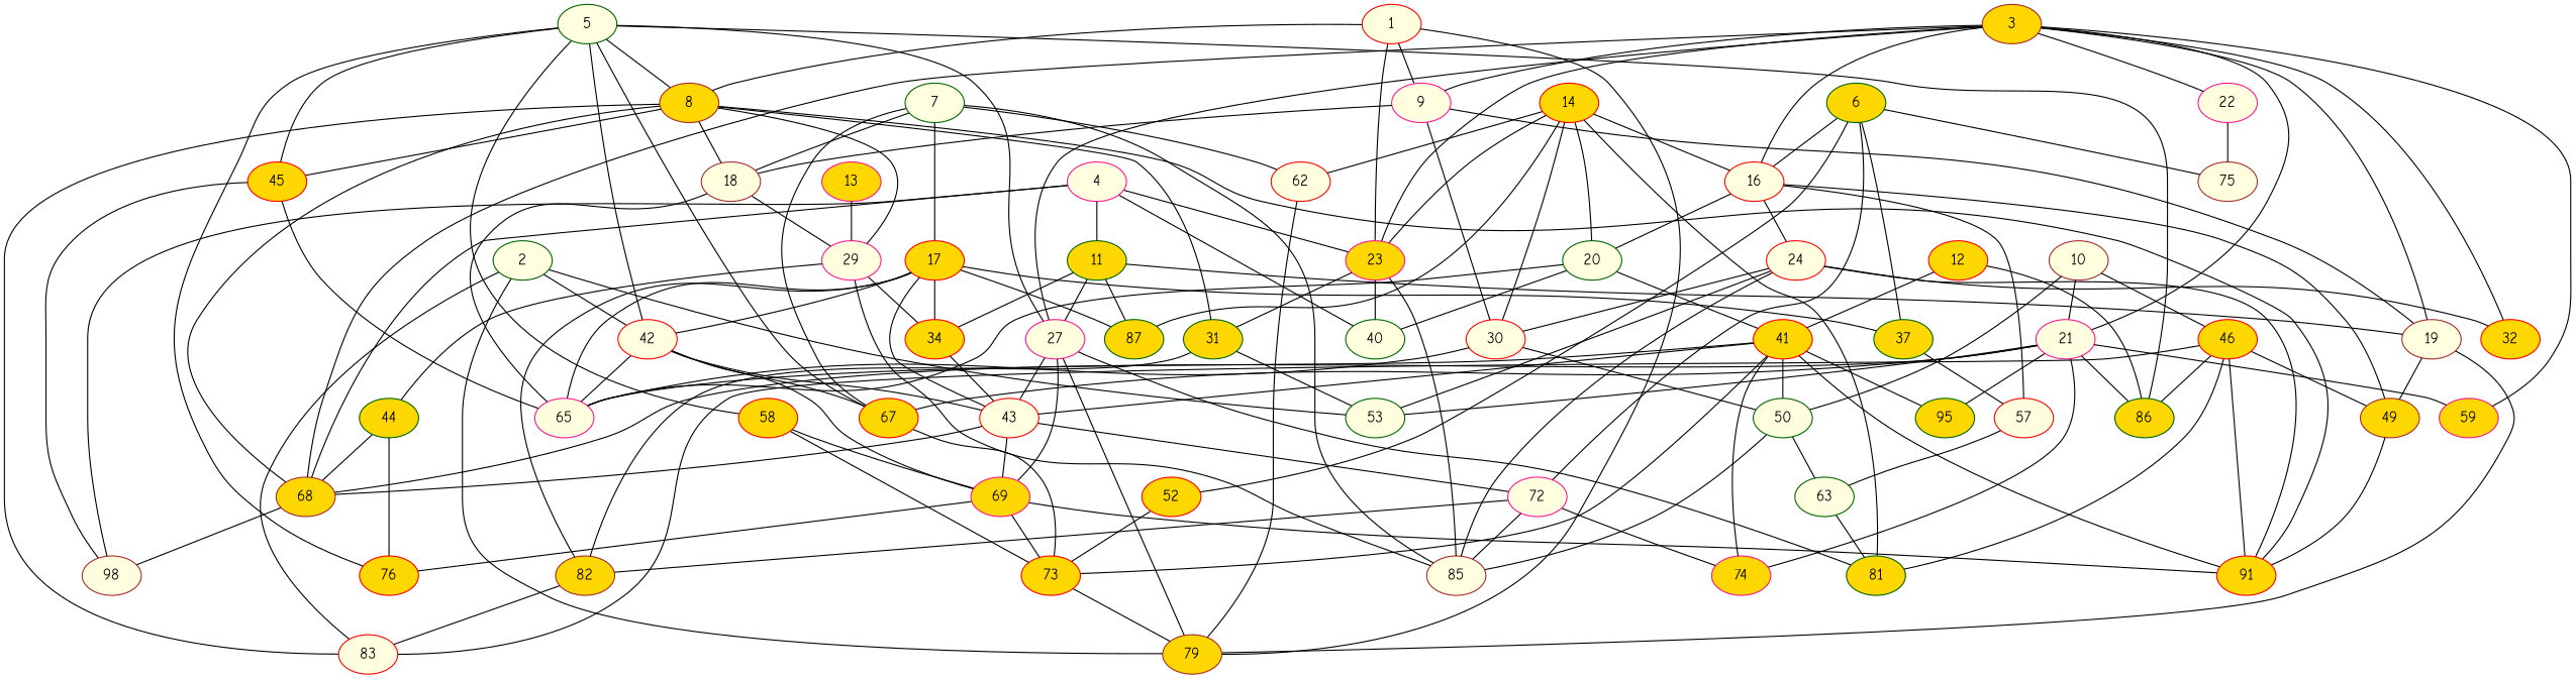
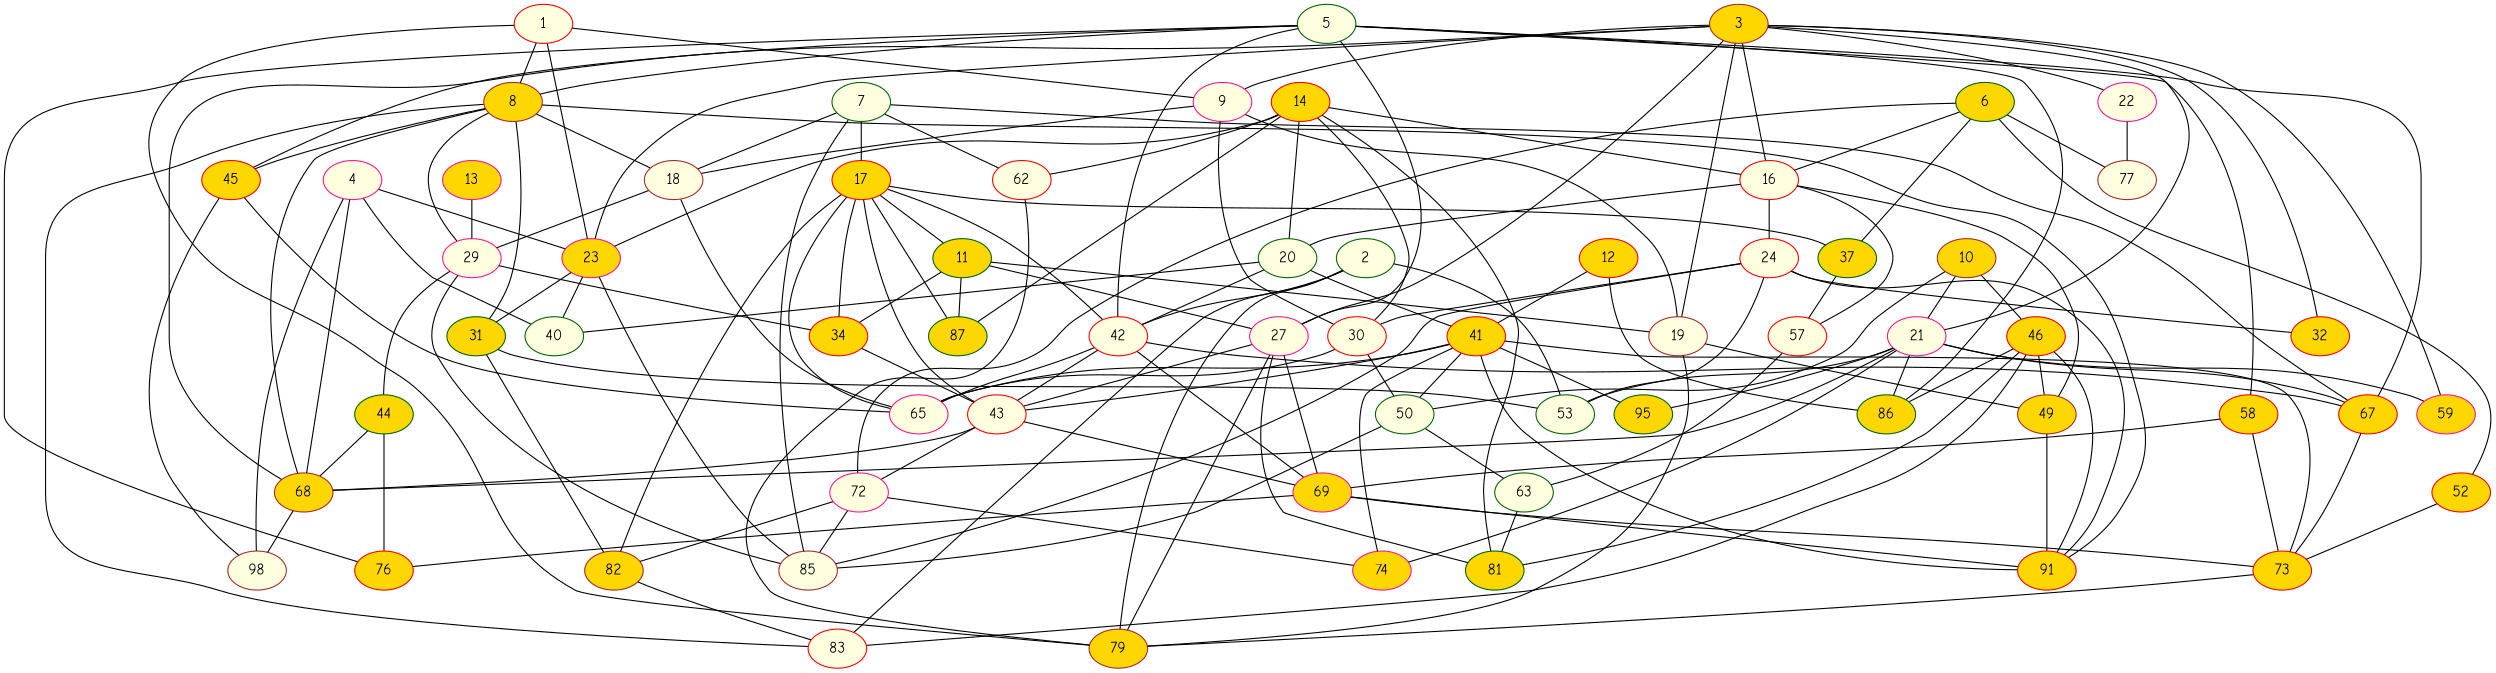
  graph {
    fontname="Comic Neue"
    node [color=red fillcolor=gold fontname="Comic Neue" style=filled]
    edge [fontname="Comic Neue"]
    1 [fillcolor=lightyellow super="+15"]
    8 [color=brown super="+39"]
    9 [color=deeppink fillcolor=lightyellow]
    23 [color=deeppink super="+36"]
    79 [color=brown super="+100"]
    83 [fillcolor=lightyellow super="+90"]
    68 [color=brown super="+70"]
    45
    18 [color=brown fillcolor=lightyellow super="+61"]
    29 [color=deeppink fillcolor=lightyellow super="+88"]
    31 [color=darkgreen super="+84"]
    91
    19 [color=brown fillcolor=lightyellow super="+93"]
    30 [fillcolor=lightyellow super="+33"]
    40 [color=darkgreen fillcolor=lightyellow]
    85 [color=brown fillcolor=lightyellow super="+94"]
    2 [color=darkgreen fillcolor=lightyellow super="+66"]
    42 [fillcolor=lightyellow]
    53 [color=darkgreen fillcolor=lightyellow]
    67 [super="+77"]
    43 [fillcolor=lightyellow super="+80"]
    65 [color=deeppink fillcolor=lightyellow super="+78"]
    69 [color=deeppink super="+96"]
    3 [color=brown super="+99"]
    16 [fillcolor=lightyellow super="+47"]
    21 [color=deeppink fillcolor=lightyellow super="+35"]
    22 [color=deeppink fillcolor=lightyellow]
    27 [color=deeppink fillcolor=lightyellow super="+48"]
    32
    59 [color=deeppink]
    20 [color=darkgreen fillcolor=lightyellow super="+26"]
    24 [fillcolor=lightyellow super="+97"]
    49 [color=brown super="+71"]
    57 [fillcolor=lightyellow]
    86 [color=darkgreen]
    74 [color=deeppink]
    95 [color=darkgreen]
-   75 [color=brown fillcolor=lightyellow]
+   75 [color=brown fillcolor=lightyellow label=77]
    81 [color=darkgreen]
    98 [color=brown fillcolor=lightyellow]
    4 [color=deeppink fillcolor=lightyellow super="+28"]
    11 [color=darkgreen super="+64"]
    34
    87 [color=darkgreen]
    5 [color=darkgreen fillcolor=lightyellow super="+54"]
    58
    76
    73 [super="+89"]
    6 [color=darkgreen super="+38"]
    37 [color=darkgreen]
    52
    72 [color=deeppink fillcolor=lightyellow]
    82 [color=brown]
    7 [color=darkgreen fillcolor=lightyellow super="+56"]
    17 [super="+25"]
    62 [fillcolor=lightyellow]
    44 [color=darkgreen]
    50 [color=darkgreen fillcolor=lightyellow]
-   10 [color=brown fillcolor=lightyellow]
+   10 [color=brown]
    46 [super="+51"]
    41 [super="+92"]
    12
    13 [color=deeppink]
    14 [super="+55"]
    63 [color=darkgreen fillcolor=lightyellow]
    1 -- 8
    1 -- 9
    1 -- 23
    1 -- 79
    8 -- 83
    8 -- 68
    8 -- 45
    8 -- 18
    8 -- 29
    8 -- 31
    8 -- 91
    9 -- 18
    9 -- 19
    9 -- 30
    23 -- 31
    23 -- 40
    23 -- 85
    68 -- 98 [weight=2]
    45 -- 65
    45 -- 98
    18 -- 29
    18 -- 65
    29 -- 85
    29 -- 34
    29 -- 44
    31 -- 53
    31 -- 82
    19 -- 79
    19 -- 49
    30 -- 65
    30 -- 50
    2 -- 79
    2 -- 83
    2 -- 42
    2 -- 53
    42 -- 67
    42 -- 43
    42 -- 65
    42 -- 69
    67 -- 73
    43 -- 68
    43 -- 69
    43 -- 72
    69 -- 91 [weight=2]
    69 -- 76
    69 -- 73
    3 -- 9
    3 -- 23
    3 -- 68
    3 -- 19
    3 -- 16
    3 -- 21
    3 -- 22
    3 -- 27
    3 -- 32
    3 -- 59
    16 -- 20
    16 -- 24
    16 -- 49
    16 -- 57
    21 -- 68
    21 -- 53
    21 -- 67
    21 -- 59
    21 -- 86
    21 -- 74
    21 -- 95
    22 -- 75
    27 -- 79
    27 -- 43
    27 -- 69
    27 -- 81
    20 -- 40
-   20 -- 65
+   20 -- 42
    20 -- 41
    24 -- 91
    24 -- 30
    24 -- 85
    24 -- 53
    24 -- 32
    49 -- 91
    57 -- 63
    4 -- 23
    4 -- 68
    4 -- 40
    4 -- 98
-   4 -- 11
+   17 -- 11
    11 -- 19
    11 -- 27
    11 -- 34
    11 -- 87
    34 -- 43
    5 -- 8
    5 -- 45
    5 -- 42
    5 -- 67
    5 -- 27
    5 -- 86
    5 -- 58
    5 -- 76
    58 -- 69
    58 -- 73
    73 -- 79
    6 -- 16
    6 -- 75
    6 -- 37
    6 -- 52
    6 -- 72
    37 -- 57
    52 -- 73
    72 -- 85
    72 -- 74
    72 -- 82
    82 -- 83
    7 -- 18
    7 -- 85
    7 -- 67
    7 -- 17
    7 -- 62
    17 -- 42
    17 -- 43
    17 -- 65
    17 -- 34 [weight=2]
    17 -- 87
    17 -- 37
    17 -- 82
    62 -- 79
    44 -- 68
    44 -- 76
    50 -- 85
    50 -- 63
    10 -- 21
    10 -- 50
    10 -- 46
    46 -- 83
    46 -- 91
    46 -- 49 [weight=2]
    46 -- 86
    46 -- 81
    41 -- 91
    41 -- 43
    41 -- 65
    41 -- 74
    41 -- 95
    41 -- 73
    41 -- 50
    12 -- 86
    12 -- 41
    13 -- 29 [weight=2]
    14 -- 23
    14 -- 30
    14 -- 16
    14 -- 20
    14 -- 81
    14 -- 87
    14 -- 62
    63 -- 81
  }
